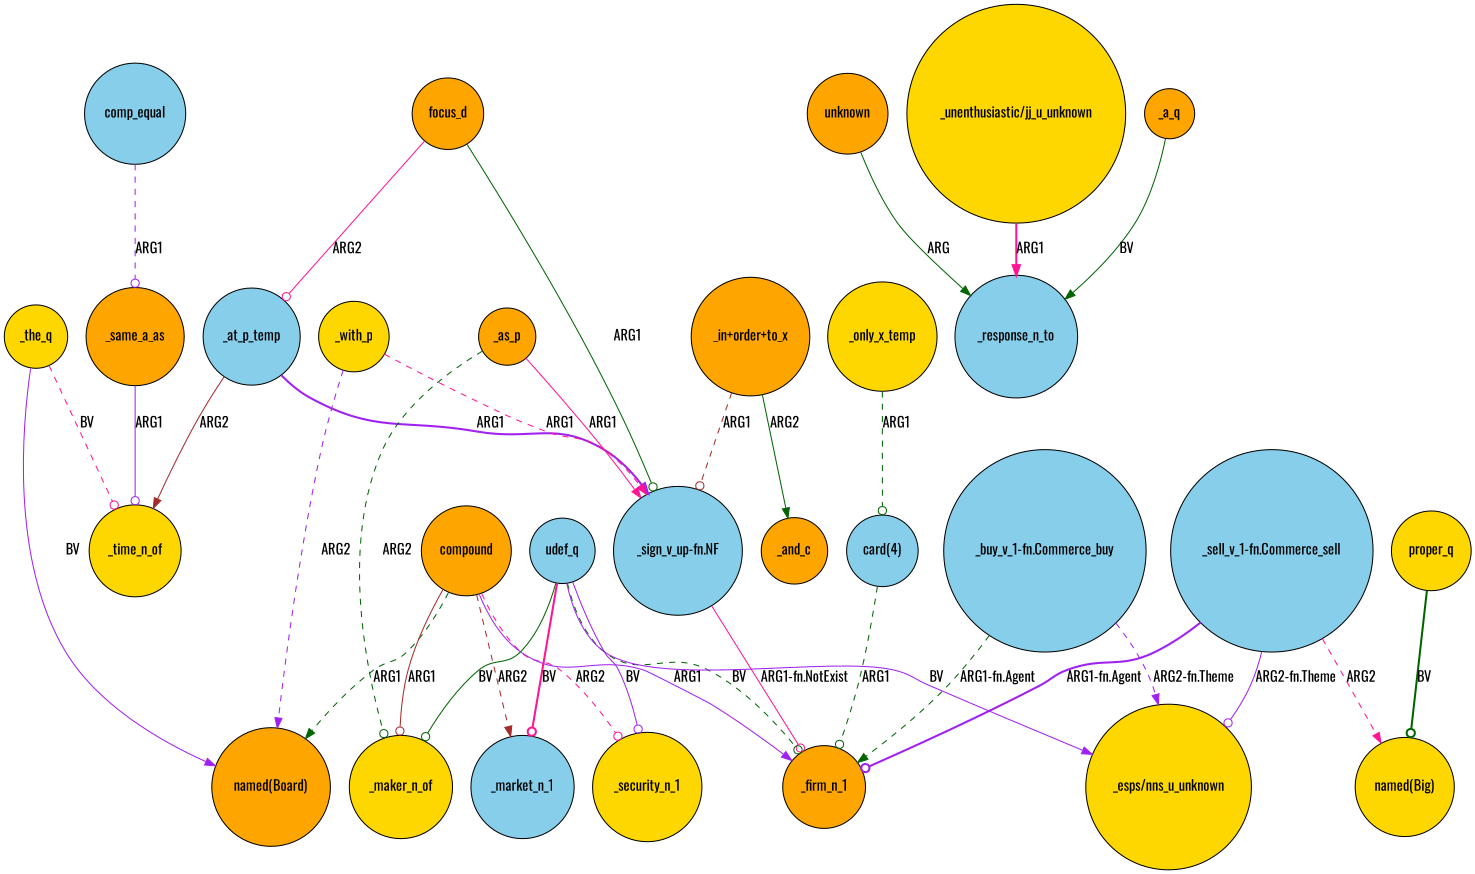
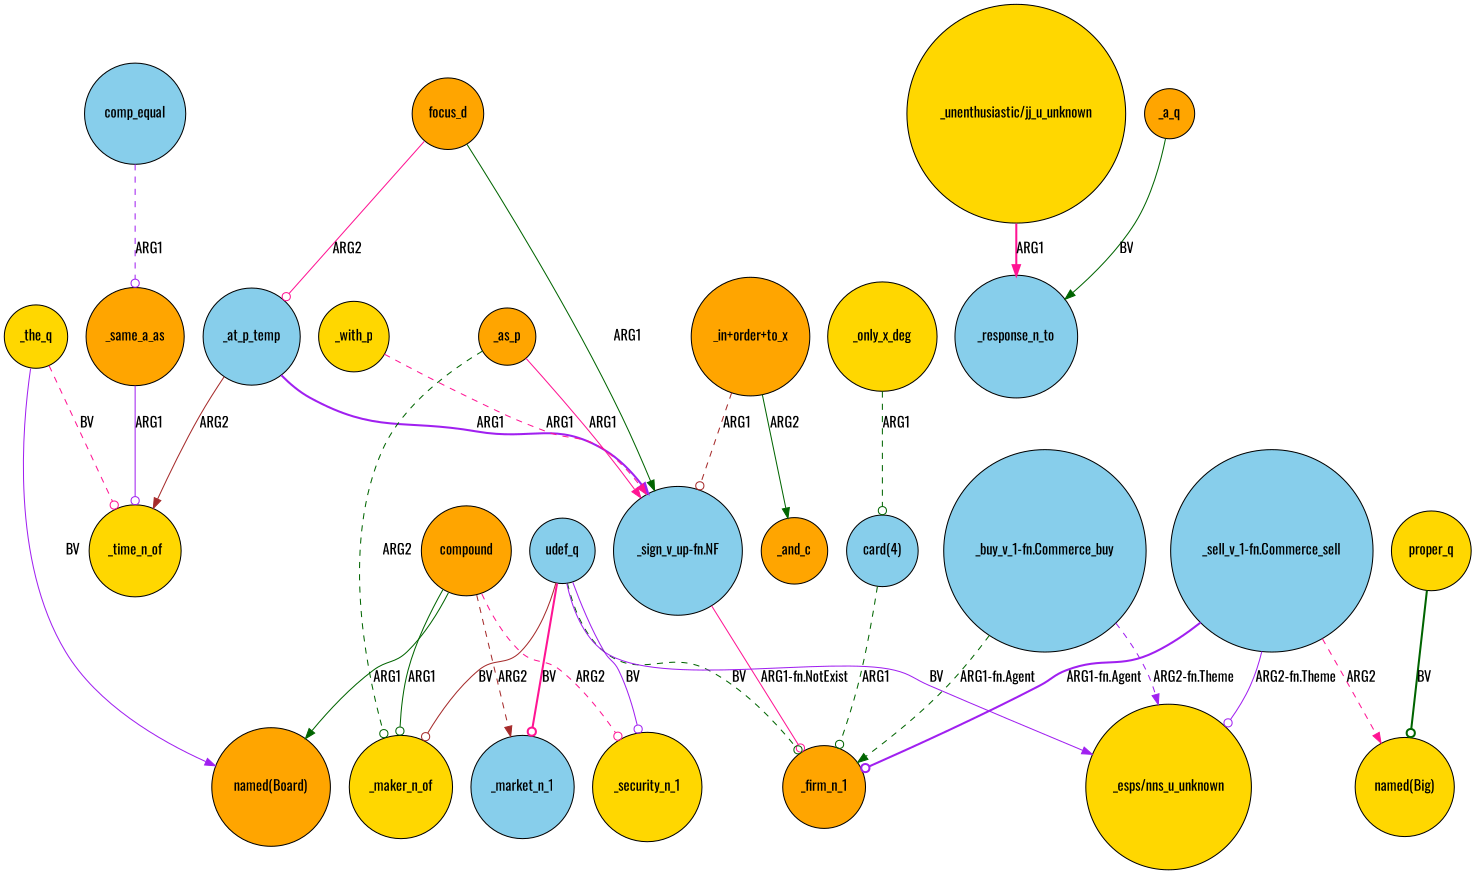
  digraph {
    fontname=Oswald
    node [fillcolor=orange fontname=Oswald shape=circle style=filled]
    edge [arrowhead=odot color=darkgreen fontname=Oswald style=solid]
    _market_n_1 [fillcolor=skyblue]
    compound
    "named(Board)"
    _security_n_1 [fillcolor=gold]
    _firm_n_1
    _maker_n_of [fillcolor=gold]
    "named(Big)" [fillcolor=gold]
    "_sign_v_up-fn.NF" [fillcolor=skyblue]
    "_in+order+to_x"
    _and_c
    focus_d
    _at_p_temp [fillcolor=skyblue]
    _time_n_of [fillcolor=gold]
    _the_q [fillcolor=gold]
    _response_n_to [fillcolor=skyblue]
-   unknown
    "_unenthusiastic/jj_u_unknown" [fillcolor=gold]
-   _only_x_deg [fillcolor=gold label=_only_x_temp]
+   _only_x_deg [fillcolor=gold]
    "card(4)" [fillcolor=skyblue]
    udef_q [fillcolor=skyblue]
    "_esps/nns_u_unknown" [fillcolor=gold]
    _with_p [fillcolor=gold]
    "_sell_v_1-fn.Commerce_sell" [fillcolor=skyblue]
    comp_equal [fillcolor=skyblue]
    _same_a_as
    "_buy_v_1-fn.Commerce_buy" [fillcolor=skyblue]
    _a_q
    _as_p
    proper_q [fillcolor=gold]
    compound -> _market_n_1 [arrowhead=normal color=brown label=ARG2 style=dashed]
-   compound -> "named(Board)" [arrowhead=normal label=ARG1 style=dashed]
+   compound -> "named(Board)" [arrowhead=normal label=ARG1]
    compound -> _security_n_1 [color=deeppink label=ARG2 style=dashed]
-   compound -> _firm_n_1 [arrowhead=normal color=purple label=ARG1]
-   compound -> _maker_n_of [color=brown label=ARG1]
+   compound -> _maker_n_of [label=ARG1]
    "_sign_v_up-fn.NF" -> _firm_n_1 [color=deeppink label="ARG1-fn.NotExist"]
    "_in+order+to_x" -> "_sign_v_up-fn.NF" [color=brown label=ARG1 style=dashed]
    "_in+order+to_x" -> _and_c [arrowhead=normal label=ARG2]
-   focus_d -> "_sign_v_up-fn.NF" [label=ARG1]
+   focus_d -> "_sign_v_up-fn.NF" [arrowhead=normal label=ARG1]
    focus_d -> _at_p_temp [color=deeppink label=ARG2]
    _at_p_temp -> "_sign_v_up-fn.NF" [arrowhead=normal color=purple label=ARG1 style=bold]
    _at_p_temp -> _time_n_of [arrowhead=normal color=brown label=ARG2]
    _the_q -> "named(Board)" [arrowhead=normal color=purple label=BV]
    _the_q -> _time_n_of [color=deeppink label=BV style=dashed]
-   unknown -> _response_n_to [arrowhead=normal label=ARG]
    "_unenthusiastic/jj_u_unknown" -> _response_n_to [arrowhead=normal color=deeppink label=ARG1 style=bold]
    _only_x_deg -> "card(4)" [label=ARG1 style=dashed]
    "card(4)" -> _firm_n_1 [label=ARG1 style=dashed]
    udef_q -> _market_n_1 [color=deeppink label=BV style=bold]
    udef_q -> _security_n_1 [color=purple label=BV]
    udef_q -> _firm_n_1 [label=BV style=dashed]
-   udef_q -> _maker_n_of [label=BV]
+   udef_q -> _maker_n_of [color=brown label=BV]
    udef_q -> "_esps/nns_u_unknown" [arrowhead=normal color=purple label=BV]
-   _with_p -> "named(Board)" [arrowhead=normal color=purple label=ARG2 style=dashed]
    _with_p -> "_sign_v_up-fn.NF" [arrowhead=normal color=deeppink label=ARG1 style=dashed]
    "_sell_v_1-fn.Commerce_sell" -> _firm_n_1 [color=purple label="ARG1-fn.Agent" style=bold]
    "_sell_v_1-fn.Commerce_sell" -> "named(Big)" [arrowhead=normal color=deeppink label=ARG2 style=dashed]
    "_sell_v_1-fn.Commerce_sell" -> "_esps/nns_u_unknown" [color=purple label="ARG2-fn.Theme"]
    comp_equal -> _same_a_as [color=purple label=ARG1 style=dashed]
    _same_a_as -> _time_n_of [color=purple label=ARG1]
    "_buy_v_1-fn.Commerce_buy" -> _firm_n_1 [arrowhead=normal label="ARG1-fn.Agent" style=dashed]
    "_buy_v_1-fn.Commerce_buy" -> "_esps/nns_u_unknown" [arrowhead=normal color=purple label="ARG2-fn.Theme" style=dashed]
    _a_q -> _response_n_to [arrowhead=normal label=BV]
    _as_p -> _maker_n_of [label=ARG2 style=dashed]
    _as_p -> "_sign_v_up-fn.NF" [arrowhead=normal color=deeppink label=ARG1]
    proper_q -> "named(Big)" [label=BV style=bold]
  }
